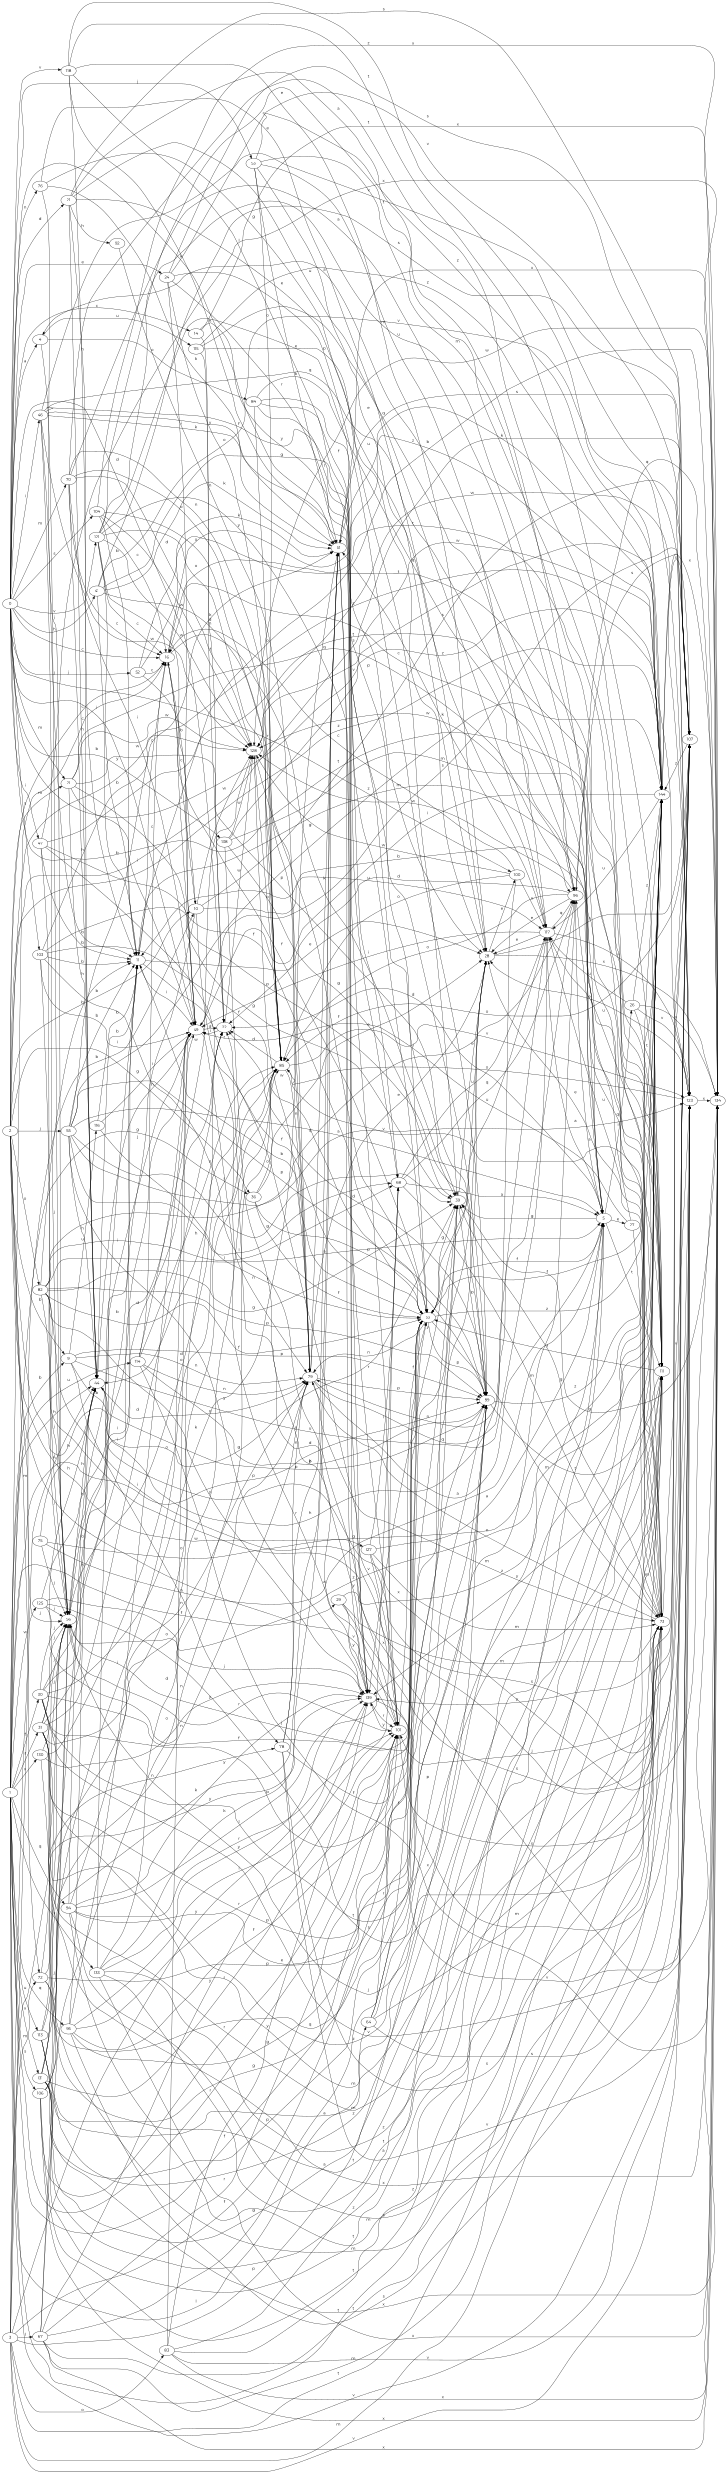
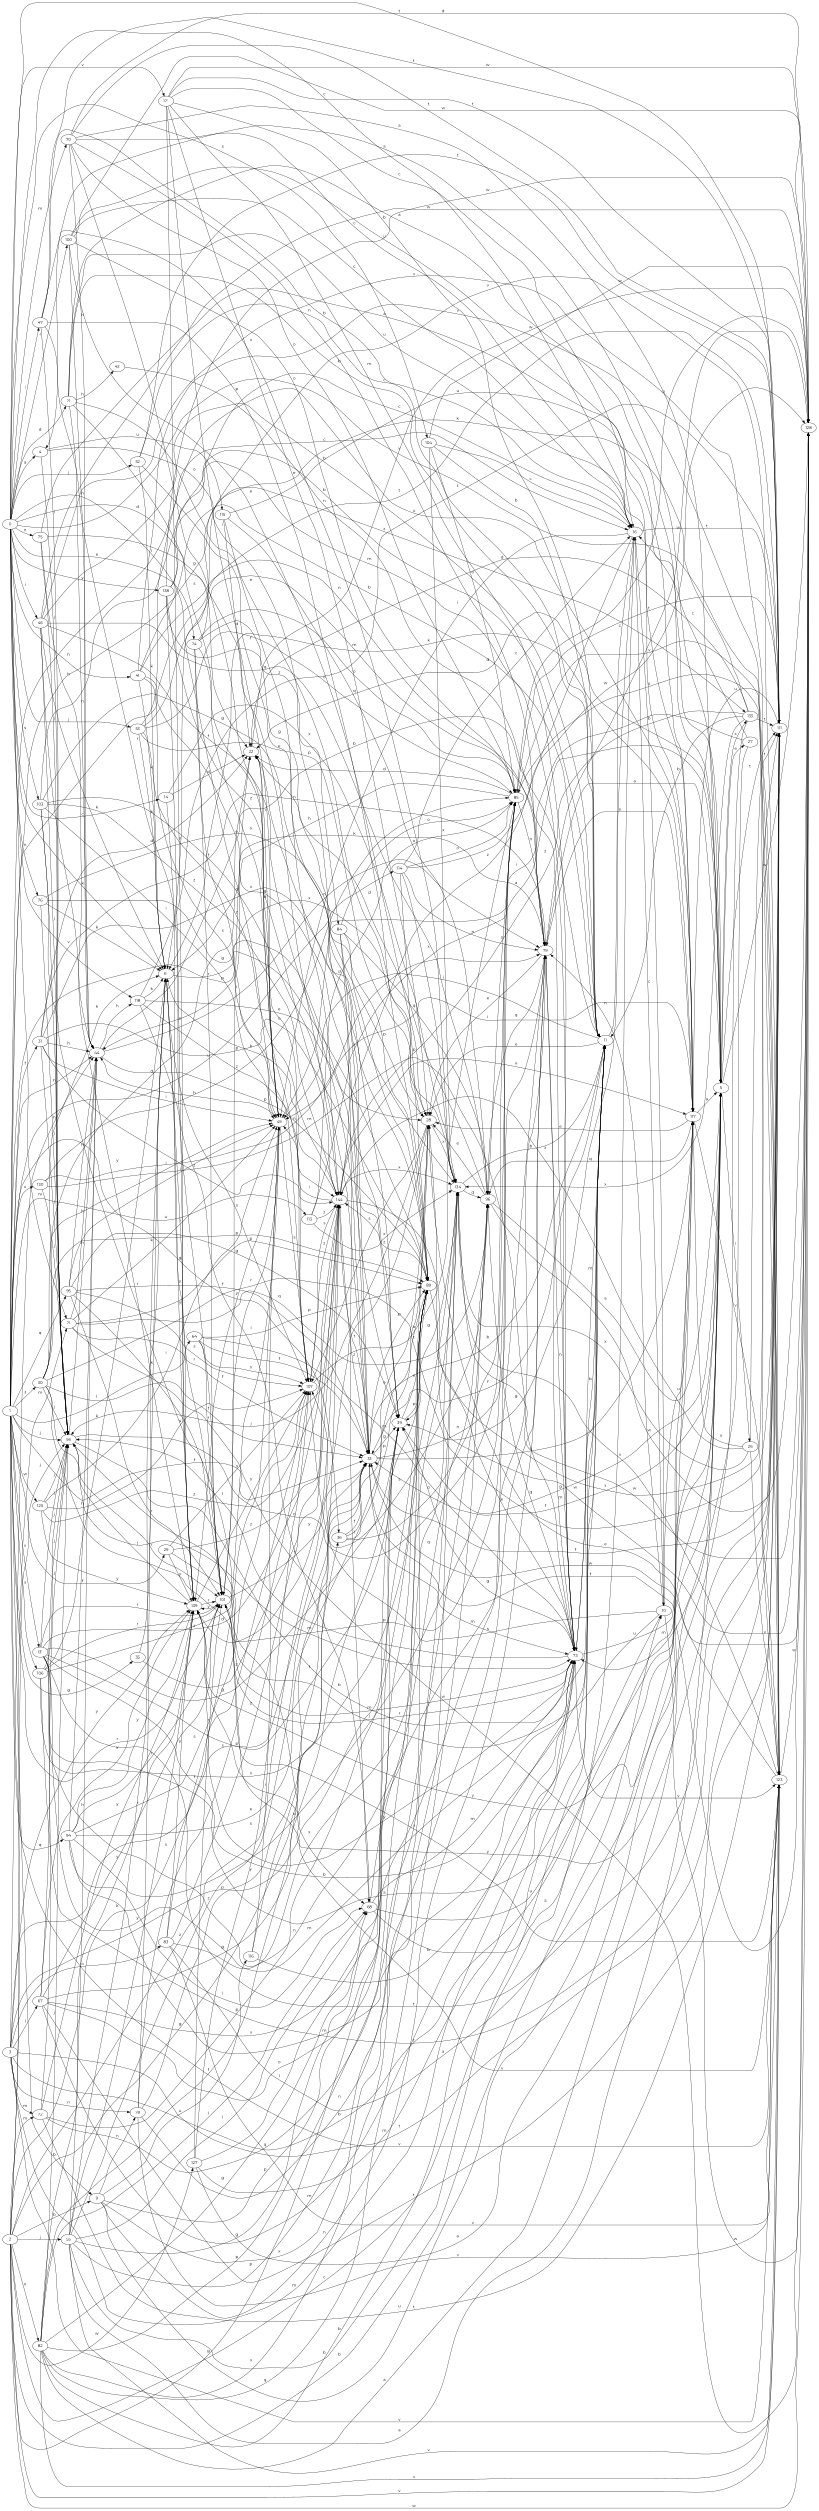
  strict digraph {
    fontname=Montserrat
    rankdir=LR
    node [fontname=Montserrat]
    edge [fontname=Montserrat]
    0
    4
    14
    16
    21
    22
    24
    41
    46
    47
    49
    52
    53
    61
    70
    71
    75
    76
    100
    103
    104
    111
    118
    121
    123
    138
    56
    84
    115
    139
    134
    10
    39
    144
-   42 [label=92]
+   42
    44
    107
    5
    117
    11
    28
    128
    89
    101
    85
    79
    33
    96
    73
    68
    1
    9
    29
    30
    31
+   35
    36
    64
    94
    95
    106
    113
    114
    125
    130
    131
    133
    78
    116
    2
    55
    72
    82
    127
    3
    67
    83
    26
    27
    0 -> 4 [label=a]
    0 -> 14 [label=c]
    0 -> 16 [label=c]
    0 -> 21 [label=d]
    0 -> 22 [label=d]
    0 -> 24 [label=e]
    0 -> 41 [label=h]
    0 -> 46 [label=i]
    0 -> 47 [label=i]
    0 -> 49 [label=i]
    0 -> 52 [label=j]
    0 -> 53 [label=j]
    0 -> 61 [label=k]
    0 -> 70 [label=m]
    0 -> 71 [label=m]
+   0 -> 75 [label=n]
    0 -> 76 [label=n]
    0 -> 100 [label=r]
    0 -> 103 [label=s]
    0 -> 104 [label=s]
    0 -> 111 [label=t]
    0 -> 118 [label=v]
    0 -> 121 [label=v]
    0 -> 123 [label=v]
    0 -> 138 [label=y]
    4 -> 56 [label=j]
    4 -> 84 [label=o]
    4 -> 115 [label=u]
    14 -> 22 [label=d]
    14 -> 139 [label=y]
    14 -> 134 [label=x]
    16 -> 49 [label=i]
    16 -> 111 [label=t]
    16 -> 10 [label=b]
    16 -> 39 [label=g]
    16 -> 144 [label=z]
    21 -> 42 [label=h]
    21 -> 44 [label=h]
    21 -> 107 [label=s]
    21 -> 5 [label=a]
    21 -> 117 [label=u]
    21 -> 11 [label=b]
    21 -> 28 [label=e]
    22 -> 49 [label=i]
    22 -> 128 [label=w]
    24 -> 49 [label=i]
    24 -> 123 [label=v]
    24 -> 107 [label=s]
    24 -> 89 [label=p]
    24 -> 101 [label=r]
    24 -> 85 [label=o]
    41 -> 61 [label=k]
    41 -> 123 [label=v]
    41 -> 39 [label=g]
    41 -> 107 [label=s]
    41 -> 11 [label=b]
    41 -> 79 [label=n]
    46 -> 61 [label=k]
    46 -> 123 [label=v]
    46 -> 56 [label=j]
    46 -> 139 [label=y]
    46 -> 11 [label=b]
    46 -> 128 [label=w]
    46 -> 33 [label=f]
    46 -> 96 [label=q]
    47 -> 111 [label=t]
    47 -> 56 [label=j]
    47 -> 134 [label=x]
    47 -> 11 [label=b]
    47 -> 89 [label=p]
    47 -> 101 [label=r]
    49 -> 22 [label=d]
+   49 -> 139 [label=y]
    49 -> 44 [label=h]
    49 -> 107 [label=s]
    49 -> 101 [label=r]
    52 -> 16 [label=c]
    52 -> 61 [label=k]
    52 -> 111 [label=t]
    52 -> 33 [label=f]
    53 -> 61 [label=k]
    53 -> 144 [label=z]
    53 -> 117 [label=u]
    53 -> 28 [label=e]
    53 -> 85 [label=o]
    53 -> 73 [label=m]
    61 -> 139 [label=y]
    61 -> 134 [label=x]
    61 -> 107 [label=s]
    61 -> 101 [label=r]
    70 -> 16 [label=c]
    70 -> 49 [label=i]
    70 -> 111 [label=t]
    70 -> 44 [label=h]
    70 -> 5 [label=a]
    70 -> 128 [label=d]
    70 -> 85 [label=o]
    70 -> 79 [label=n]
    71 -> 49 [label=i]
    71 -> 44 [label=h]
    71 -> 128 [label=w]
    71 -> 89 [label=p]
    71 -> 33 [label=f]
    71 -> 96 [label=q]
    75 -> 56 [label=j]
    75 -> 144 [label=g]
    75 -> 44 [label=h]
    75 -> 5 [label=a]
    76 -> 61 [label=k]
    76 -> 56 [label=j]
    76 -> 39 [label=g]
    76 -> 28 [label=e]
    100 -> 16 [label=c]
    100 -> 44 [label=h]
    100 -> 117 [label=u]
-   28 -> 100 [label=e]
+   100 -> 28 [label=e]
    100 -> 128 [label=w]
    100 -> 85 [label=o]
    103 -> 49 [label=i]
    103 -> 56 [label=j]
    103 -> 39 [label=g]
    103 -> 144 [label=z]
    103 -> 11 [label=b]
    103 -> 101 [label=r]
    103 -> 33 [label=f]
    104 -> 16 [label=c]
    104 -> 134 [label=x]
    104 -> 11 [label=b]
    104 -> 128 [label=w]
    104 -> 85 [label=o]
    111 -> 139 [label=y]
    111 -> 117 [label=u]
    111 -> 33 [label=f]
    118 -> 61 [label=k]
    118 -> 111 [label=t]
    118 -> 144 [label=z]
-   118 -> 44 [label=h]
+   44 -> 118 [label=h]
    118 -> 28 [label=e]
    118 -> 68 [label=l]
    121 -> 16 [label=c]
    121 -> 49 [label=i]
    121 -> 111 [label=t]
    121 -> 139 [label=y]
    121 -> 11 [label=b]
    121 -> 28 [label=e]
    121 -> 128 [label=w]
-   121 -> 85 [label=o]
    121 -> 73 [label=m]
    123 -> 134 [label=x]
    123 -> 28 [label=e]
    123 -> 128 [label=w]
    123 -> 85 [label=o]
+   138 -> 16 [label=c]
    138 -> 139 [label=y]
    138 -> 39 [label=g]
    138 -> 144 [label=z]
    138 -> 128 [label=w]
    138 -> 73 [label=m]
    56 -> 44 [label=h]
    56 -> 11 [label=b]
    56 -> 101 [label=r]
    56 -> 85 [label=o]
    84 -> 89 [label=p]
    84 -> 85 [label=o]
    84 -> 33 [label=f]
    84 -> 96 [label=q]
    84 -> 68 [label=l]
-   115 -> 22 [label=f]
+   115 -> 22 [label=d]
    115 -> 144 [label=z]
    115 -> 117 [label=u]
    115 -> 96 [label=q]
    139 -> 56 [label=j]
    139 -> 107 [label=s]
    139 -> 101 [label=r]
    134 -> 39 [label=g]
    134 -> 11 [label=b]
    134 -> 128 [label=w]
    134 -> 96 [label=q]
    10 -> 16 [label=c]
    10 -> 56 [label=j]
    10 -> 107 [label=s]
    10 -> 117 [label=u]
    10 -> 128 [label=w]
    10 -> 79 [label=n]
    39 -> 28 [label=e]
    39 -> 89 [label=p]
    144 -> 49 [label=i]
    144 -> 61 [label=k]
    144 -> 134 [label=x]
    144 -> 107 [label=s]
    144 -> 117 [label=u]
    144 -> 128 [label=w]
    144 -> 33 [label=f]
    42 -> 79 [label=n]
    44 -> 11 [label=b]
    44 -> 89 [label=p]
    44 -> 79 [label=n]
    107 -> 144 [label=z]
    107 -> 85 [label=o]
    5 -> 4 [label=a]
    5 -> 22 [label=d]
    5 -> 111 [label=t]
    5 -> 39 [label=g]
    5 -> 128 [label=w]
    5 -> 33 [label=f]
+   5 -> 133 [label=x]
    5 -> 26 [label=i]
    5 -> 27 [label=e]
    117 -> 49 [label=i]
    117 -> 61 [label=k]
    117 -> 123 [label=v]
    117 -> 5 [label=a]
    117 -> 28 [label=e]
    117 -> 79 [label=n]
    117 -> 96 [label=q]
    11 -> 16 [label=c]
    11 -> 49 [label=i]
    11 -> 28 [label=e]
    11 -> 33 [label=f]
    11 -> 73 [label=m]
    28 -> 56 [label=j]
    28 -> 139 [label=y]
    28 -> 134 [label=x]
    28 -> 107 [label=s]
    128 -> 85 [label=o]
    128 -> 33 [label=f]
    89 -> 22 [label=d]
    89 -> 111 [label=t]
    89 -> 144 [label=z]
    101 -> 22 [label=d]
    101 -> 123 [label=v]
    101 -> 139 [label=y]
    101 -> 33 [label=f]
    85 -> 22 [label=d]
    85 -> 111 [label=t]
    85 -> 123 [label=v]
    85 -> 44 [label=h]
    85 -> 79 [label=n]
    79 -> 61 [label=k]
    79 -> 5 [label=a]
    79 -> 28 [label=e]
    79 -> 128 [label=w]
-   79 -> 89 [label=p]
+   79 -> 101 [label=p]
    79 -> 96 [label=q]
    79 -> 73 [label=m]
    33 -> 39 [label=g]
    33 -> 144 [label=z]
    33 -> 117 [label=u]
    33 -> 11 [label=b]
+   33 -> 128 [label=w]
    33 -> 89 [label=p]
    33 -> 79 [label=n]
    33 -> 73 [label=m]
    96 -> 22 [label=d]
    96 -> 107 [label=s]
    96 -> 5 [label=a]
    96 -> 28 [label=e]
    96 -> 128 [label=w]
    96 -> 85 [label=o]
    73 -> 123 [label=v]
    73 -> 56 [label=j]
    73 -> 139 [label=y]
    73 -> 39 [label=g]
    73 -> 117 [label=u]
    73 -> 11 [label=b]
    73 -> 28 [label=e]
-   73 -> 101 [label=j]
+   73 -> 101 [label=r]
    73 -> 79 [label=n]
    73 -> 96 [label=q]
    68 -> 5 [label=a]
    68 -> 117 [label=u]
    68 -> 96 [label=q]
    68 -> 73 [label=m]
    1 -> 16 [label=c]
    1 -> 111 [label=t]
    1 -> 123 [label=v]
    1 -> 44 [label=h]
    1 -> 89 [label=p]
    1 -> 101 [label=r]
    1 -> 33 [label=f]
    1 -> 9 [label=b]
    1 -> 29 [label=f]
    1 -> 30 [label=f]
    1 -> 31 [label=f]
+   1 -> 35 [label=g]
    1 -> 36 [label=g]
    1 -> 64 [label=l]
    1 -> 94 [label=q]
    1 -> 95 [label=q]
    1 -> 106 [label=s]
    1 -> 113 [label=u]
    1 -> 114 [label=u]
    1 -> 125 [label=w]
    1 -> 130 [label=x]
    1 -> 131 [label=x]
    1 -> 133 [label=x]
    9 -> 134 [label=x]
    9 -> 117 [label=u]
    9 -> 89 [label=p]
    9 -> 79 [label=n]
    9 -> 78 [label=n]
    9 -> 116 [label=u]
    29 -> 139 [label=y]
    29 -> 144 [label=z]
    29 -> 107 [label=s]
    29 -> 73 [label=m]
    30 -> 22 [label=d]
    30 -> 49 [label=i]
    30 -> 61 [label=k]
    30 -> 111 [label=t]
    30 -> 123 [label=v]
    30 -> 56 [label=j]
    30 -> 89 [label=p]
    30 -> 33 [label=f]
    30 -> 73 [label=m]
    31 -> 22 [label=d]
    31 -> 49 [label=i]
    31 -> 56 [label=j]
    31 -> 134 [label=x]
    31 -> 144 [label=z]
    31 -> 44 [label=h]
    31 -> 89 [label=p]
    31 -> 79 [label=n]
+   35 -> 61 [label=k]
+   35 -> 144 [label=z]
    36 -> 28 [label=e]
    36 -> 89 [label=p]
    36 -> 85 [label=o]
    36 -> 33 [label=f]
    64 -> 107 [label=s]
    64 -> 89 [label=p]
    64 -> 101 [label=r]
    64 -> 33 [label=f]
    64 -> 73 [label=m]
    94 -> 139 [label=y]
    94 -> 44 [label=h]
    94 -> 107 [label=s]
    94 -> 28 [label=e]
    94 -> 101 [label=r]
    94 -> 85 [label=o]
    94 -> 73 [label=m]
    94 -> 68 [label=l]
    95 -> 49 [label=i]
    95 -> 39 [label=g]
    95 -> 44 [label=h]
    95 -> 107 [label=s]
    95 -> 101 [label=r]
    95 -> 33 [label=f]
    95 -> 68 [label=l]
    106 -> 49 [label=i]
    106 -> 61 [label=k]
    106 -> 111 [label=t]
    106 -> 56 [label=j]
    106 -> 134 [label=x]
    106 -> 101 [label=r]
-   113 -> 56 [label=j]
+   1 -> 56 [label=j]
    113 -> 134 [label=x]
    113 -> 144 [label=z]
    113 -> 5 [label=a]
    113 -> 85 [label=o]
    114 -> 16 [label=c]
    114 -> 134 [label=x]
    114 -> 128 [label=w]
    114 -> 89 [label=p]
    114 -> 85 [label=o]
    114 -> 79 [label=n]
    125 -> 49 [label=i]
    125 -> 56 [label=j]
    125 -> 139 [label=y]
    125 -> 144 [label=z]
    125 -> 107 [label=s]
    130 -> 56 [label=j]
    130 -> 85 [label=o]
    130 -> 79 [label=n]
    130 -> 73 [label=m]
    131 -> 111 [label=t]
    131 -> 56 [label=j]
    131 -> 39 [label=g]
    131 -> 144 [label=z]
    131 -> 5 [label=a]
    131 -> 11 [label=b]
    131 -> 89 [label=p]
    131 -> 101 [label=r]
    131 -> 79 [label=n]
-   31 -> 73 [label=m]
+   131 -> 73 [label=m]
    133 -> 22 [label=d]
    133 -> 61 [label=k]
    133 -> 111 [label=t]
    133 -> 139 [label=y]
    133 -> 134 [label=x]
    133 -> 144 [label=z]
    133 -> 11 [label=b]
    78 -> 61 [label=k]
    78 -> 123 [label=v]
    78 -> 107 [label=s]
    78 -> 79 [label=n]
    78 -> 33 [label=f]
    116 -> 49 [label=i]
    116 -> 11 [label=b]
    116 -> 33 [label=f]
    2 -> 16 [label=c]
    2 -> 71 [label=m]
    2 -> 123 [label=v]
    2 -> 56 [label=j]
    2 -> 10 [label=b]
    2 -> 39 [label=g]
    2 -> 144 [label=z]
    2 -> 107 [label=s]
    2 -> 128 [label=w]
    2 -> 9 [label=b]
    2 -> 36 [label=g]
    2 -> 55 [label=j]
    2 -> 72 [label=m]
    2 -> 82 [label=o]
    2 -> 127 [label=w]
    55 -> 61 [label=k]
    55 -> 123 [label=v]
    55 -> 139 [label=y]
    55 -> 39 [label=g]
    55 -> 144 [label=z]
    55 -> 44 [label=h]
    55 -> 5 [label=a]
    55 -> 11 [label=b]
    55 -> 89 [label=p]
    55 -> 68 [label=l]
    72 -> 111 [label=t]
    72 -> 56 [label=j]
    72 -> 139 [label=y]
    72 -> 89 [label=p]
    72 -> 96 [label=q]
    82 -> 123 [label=v]
    82 -> 56 [label=j]
    82 -> 139 [label=y]
    82 -> 134 [label=x]
    82 -> 39 [label=g]
    82 -> 5 [label=a]
    82 -> 11 [label=b]
    82 -> 89 [label=p]
    82 -> 33 [label=f]
    82 -> 96 [label=q]
    82 -> 68 [label=l]
    127 -> 107 [label=s]
    127 -> 5 [label=a]
    127 -> 101 [label=r]
    127 -> 73 [label=m]
    127 -> 68 [label=l]
    3 -> 111 [label=t]
    3 -> 123 [label=v]
    3 -> 139 [label=y]
    3 -> 10 [label=b]
    3 -> 44 [label=h]
    3 -> 89 [label=p]
    3 -> 33 [label=f]
    3 -> 73 [label=m]
    3 -> 78 [label=n]
    3 -> 72 [label=m]
    3 -> 67 [label=l]
    3 -> 83 [label=o]
    67 -> 111 [label=t]
    67 -> 56 [label=j]
    67 -> 139 [label=y]
    67 -> 134 [label=x]
    67 -> 39 [label=g]
    67 -> 101 [label=r]
    67 -> 85 [label=o]
    67 -> 73 [label=m]
    83 -> 49 [label=d]
    83 -> 123 [label=v]
    83 -> 139 [label=y]
    83 -> 134 [label=x]
    83 -> 144 [label=z]
    83 -> 5 [label=a]
    26 -> 111 [label=t]
    26 -> 123 [label=v]
    26 -> 134 [label=x]
    26 -> 144 [label=z]
    26 -> 117 [label=u]
    27 -> 16 [label=c]
    27 -> 49 [label=i]
    27 -> 73 [label=m]
  }
